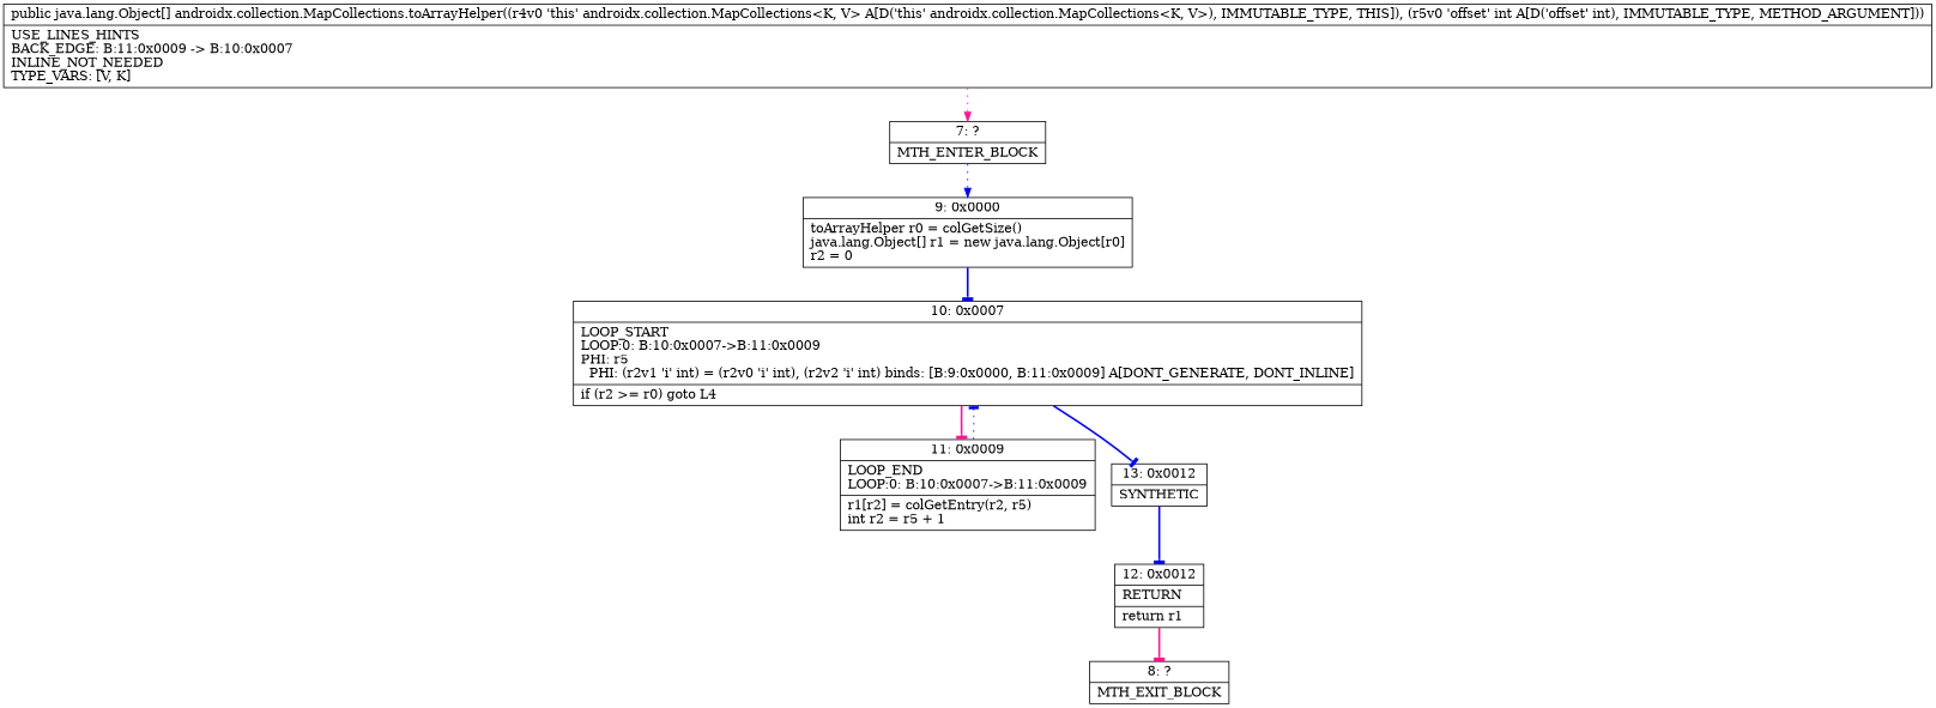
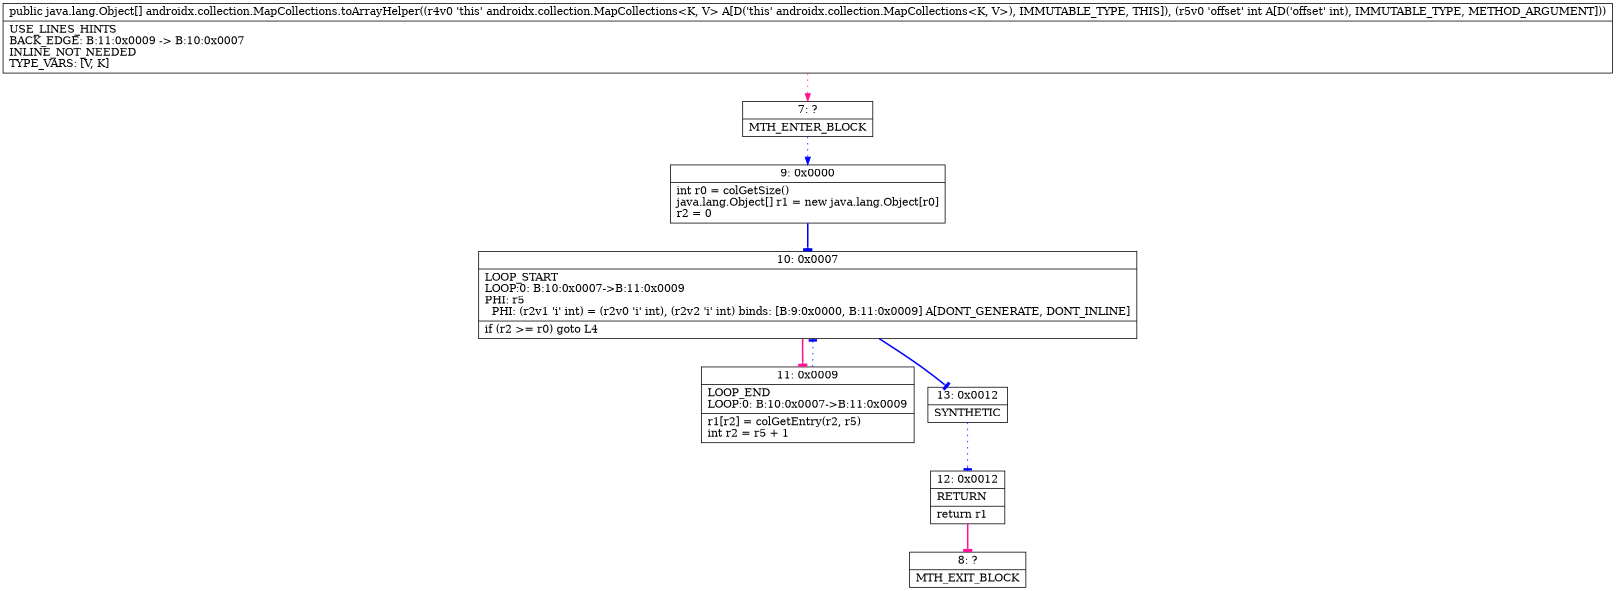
  digraph {
    node [shape=record]
    edge [arrowhead=tee color=blue style=dotted]
    n1 [label="{7\:\ ?|MTH_ENTER_BLOCK\l}"]
-   n2 [label="{9\:\ 0x0000|toArrayHelper r0 = colGetSize()\ljava.lang.Object[] r1 = new java.lang.Object[r0]\lr2 = 0\l}"]
+   n2 [label="{9\:\ 0x0000|int r0 = colGetSize()\ljava.lang.Object[] r1 = new java.lang.Object[r0]\lr2 = 0\l}"]
    n3 [label="{10\:\ 0x0007|LOOP_START\lLOOP:0: B:10:0x0007\-\>B:11:0x0009\lPHI: r5 \l  PHI: (r2v1 'i' int) = (r2v0 'i' int), (r2v2 'i' int) binds: [B:9:0x0000, B:11:0x0009] A[DONT_GENERATE, DONT_INLINE]\l|if (r2 \>= r0) goto L4\l}"]
    n4 [label="{11\:\ 0x0009|LOOP_END\lLOOP:0: B:10:0x0007\-\>B:11:0x0009\l|r1[r2] = colGetEntry(r2, r5)\lint r2 = r5 + 1\l}"]
    n5 [label="{13\:\ 0x0012|SYNTHETIC\l}"]
    n6 [label="{12\:\ 0x0012|RETURN\l|return r1\l}"]
    n7 [label="{8\:\ ?|MTH_EXIT_BLOCK\l}"]
    n8 [label="{public java.lang.Object[] androidx.collection.MapCollections.toArrayHelper((r4v0 'this' androidx.collection.MapCollections\<K, V\> A[D('this' androidx.collection.MapCollections\<K, V\>), IMMUTABLE_TYPE, THIS]), (r5v0 'offset' int A[D('offset' int), IMMUTABLE_TYPE, METHOD_ARGUMENT]))  | USE_LINES_HINTS\lBACK_EDGE: B:11:0x0009 \-\> B:10:0x0007\lINLINE_NOT_NEEDED\lTYPE_VARS: [V, K]\l}"]
    n1 -> n2 [arrowhead=normal]
    n2 -> n3 [style=bold]
    n3 -> n4 [color=deeppink style=bold]
    n3 -> n5 [style=bold]
    n4 -> n3
-   n5 -> n6 [style=bold]
+   n5 -> n6
    n6 -> n7 [color=deeppink style=bold]
    n8 -> n1 [arrowhead=normal color=deeppink]
  }
